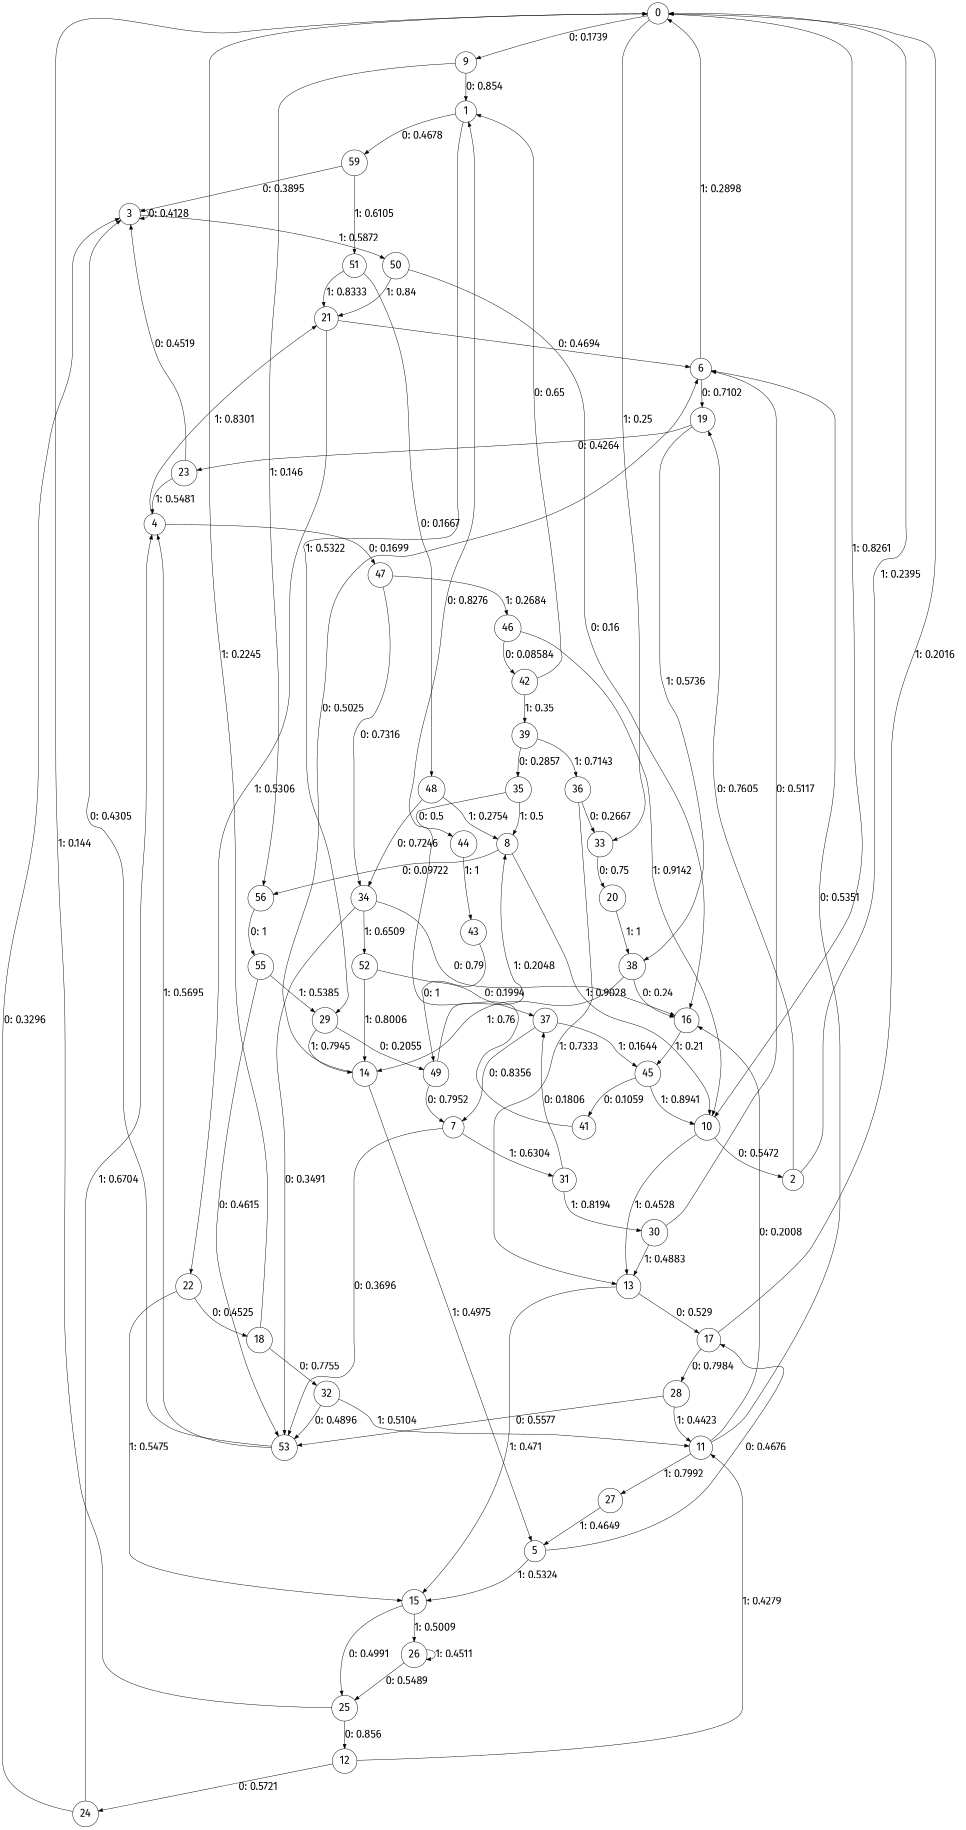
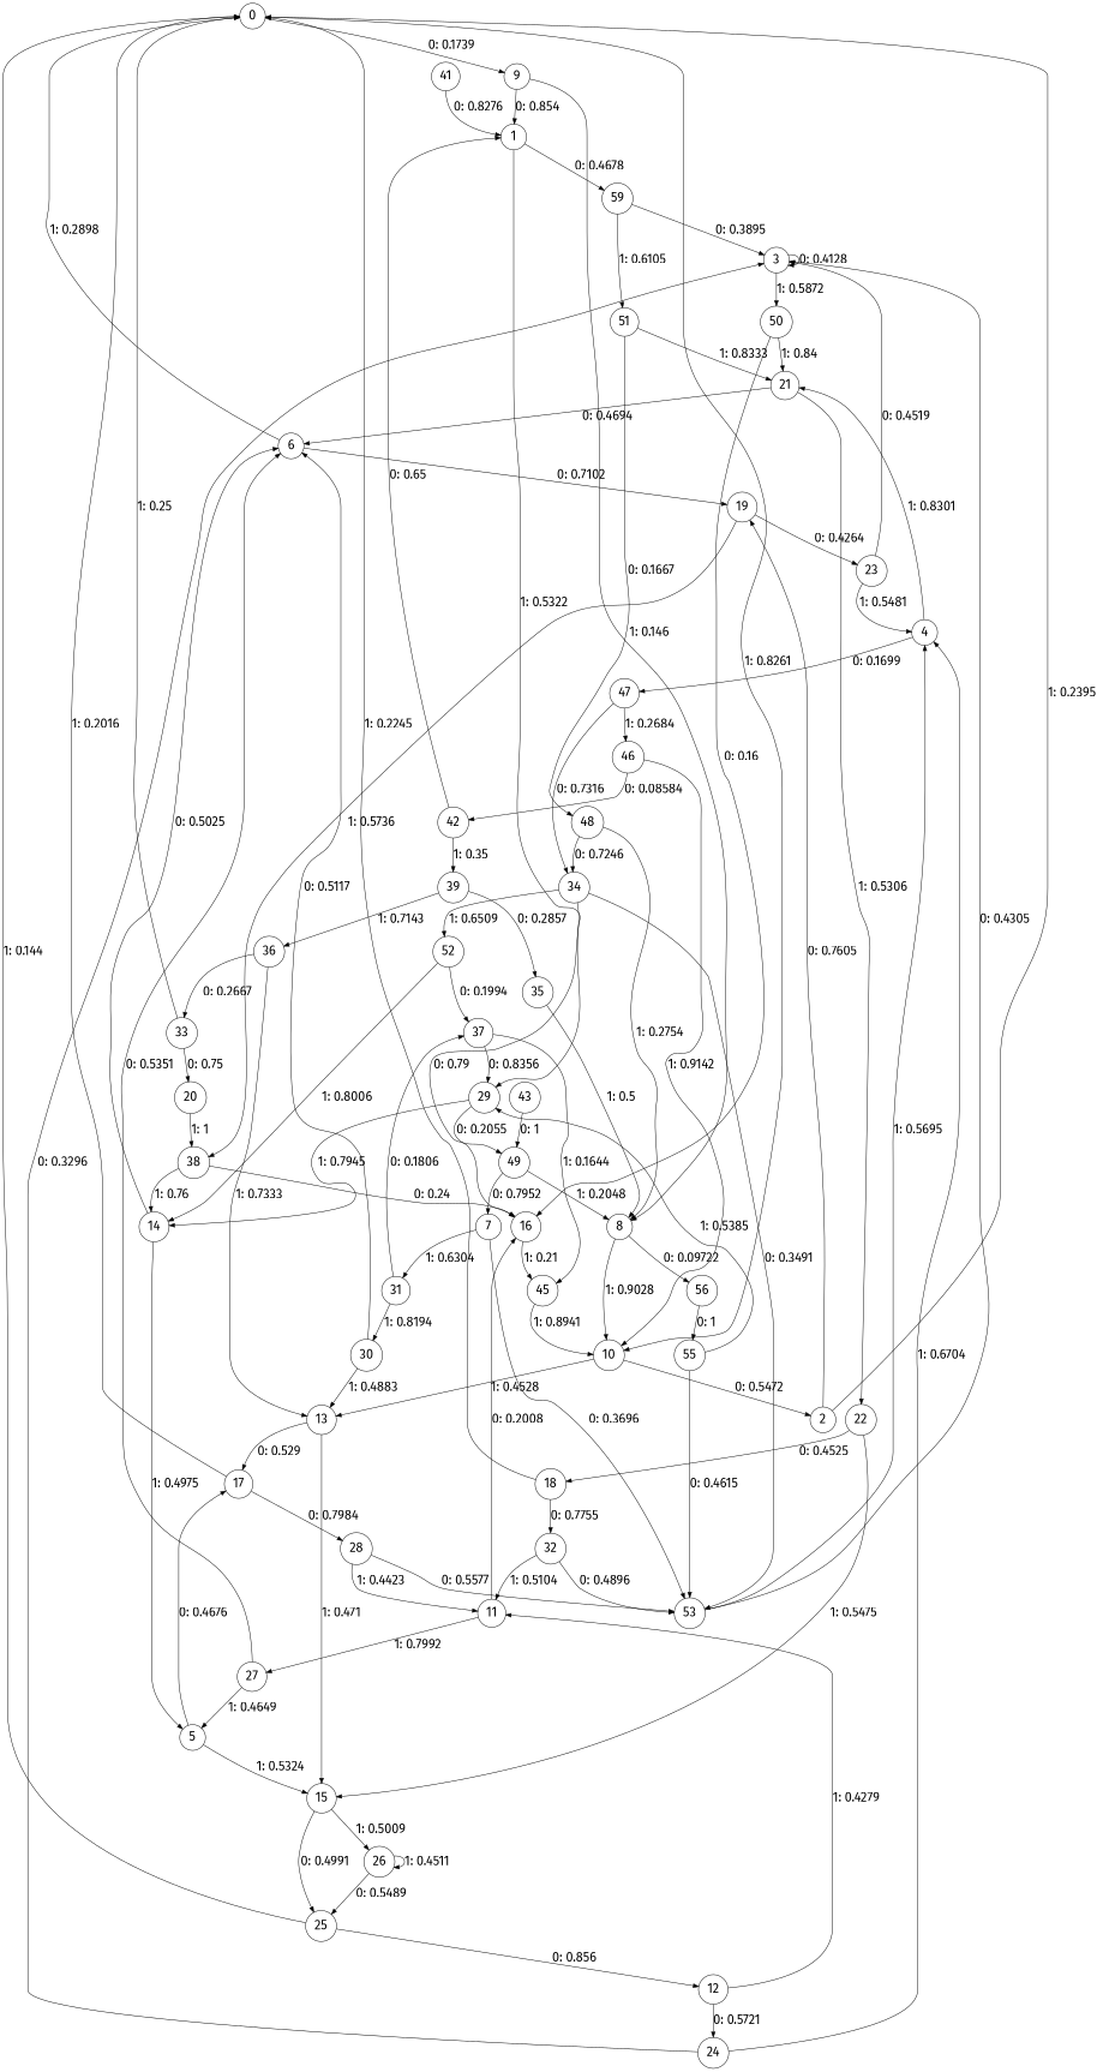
  digraph {
    fontname="Fira Sans"
    node [fontname="Fira Sans" fontsize=24 shape=circle]
    edge [fontname="Fira Sans" fontsize=24]
    0
    9
    10
    1
    8
    2
    13
    n8 [label=59]
    29
    56
    19
    17
    15
    3
    51
    14
    49
    50
    21
    48
    6
    5
    7
    23
    38
    4
    16
    22
    45
    47
    34
    46
    53
    52
    42
    18
    28
    25
    26
    11
    12
    31
    30
    37
    55
    27
    41
    24
    32
    20
    33
    35
-   44
    43
    36
    39
    0 -> 9 [label="0: 0.1739   "]
    0 -> 10 [label="1: 0.8261   "]
    9 -> 1 [label="0: 0.854    "]
-   9 -> 56 [label="1: 0.146    "]
+   9 -> 8 [label="1: 0.146    "]
    10 -> 2 [label="0: 0.5472   "]
    10 -> 13 [label="1: 0.4528   "]
    1 -> n8 [label="0: 0.4678   "]
    1 -> 29 [label="1: 0.5322   "]
    8 -> 10 [label="1: 0.9028   "]
    8 -> 56 [label="0: 0.09722  "]
    2 -> 0 [label="1: 0.2395   "]
    2 -> 19 [label="0: 0.7605   "]
    13 -> 17 [label="0: 0.529    "]
    13 -> 15 [label="1: 0.471    "]
    n8 -> 3 [label="0: 0.3895   "]
    n8 -> 51 [label="1: 0.6105   "]
    29 -> 14 [label="1: 0.7945   "]
    29 -> 49 [label="0: 0.2055   "]
    56 -> 55 [label="0: 1        "]
    19 -> 23 [label="0: 0.4264   "]
    19 -> 38 [label="1: 0.5736   "]
    17 -> 0 [label="1: 0.2016   "]
    17 -> 28 [label="0: 0.7984   "]
    15 -> 25 [label="0: 0.4991   "]
    15 -> 26 [label="1: 0.5009   "]
    3 -> 3 [label="0: 0.4128   "]
    3 -> 50 [label="1: 0.5872   "]
    51 -> 21 [label="1: 0.8333   "]
    51 -> 48 [label="0: 0.1667   "]
    14 -> 6 [label="0: 0.5025   "]
    14 -> 5 [label="1: 0.4975   "]
    49 -> 8 [label="1: 0.2048   "]
    49 -> 7 [label="0: 0.7952   "]
    50 -> 21 [label="1: 0.84     "]
    50 -> 16 [label="0: 0.16     "]
    21 -> 6 [label="0: 0.4694   "]
    21 -> 22 [label="1: 0.5306   "]
    48 -> 8 [label="1: 0.2754   "]
    48 -> 34 [label="0: 0.7246   "]
    6 -> 0 [label="1: 0.2898   "]
    6 -> 19 [label="0: 0.7102   "]
    5 -> 17 [label="0: 0.4676   "]
    5 -> 15 [label="1: 0.5324   "]
    7 -> 53 [label="0: 0.3696   "]
    7 -> 31 [label="1: 0.6304   "]
    23 -> 3 [label="0: 0.4519   "]
    23 -> 4 [label="1: 0.5481   "]
    38 -> 14 [label="1: 0.76     "]
    38 -> 16 [label="0: 0.24     "]
    4 -> 21 [label="1: 0.8301   "]
    4 -> 47 [label="0: 0.1699   "]
    16 -> 45 [label="1: 0.21     "]
    22 -> 15 [label="1: 0.5475   "]
    22 -> 18 [label="0: 0.4525   "]
    45 -> 10 [label="1: 0.8941   "]
-   45 -> 41 [label="0: 0.1059   "]
    47 -> 34 [label="0: 0.7316   "]
    47 -> 46 [label="1: 0.2684   "]
    34 -> 16 [label="0: 0.79     "]
    34 -> 53 [label="0: 0.3491   "]
    34 -> 52 [label="1: 0.6509   "]
    46 -> 10 [label="1: 0.9142   "]
    46 -> 42 [label="0: 0.08584  "]
    53 -> 3 [label="0: 0.4305   "]
    53 -> 4 [label="1: 0.5695   "]
    52 -> 14 [label="1: 0.8006   "]
    52 -> 37 [label="0: 0.1994   "]
    42 -> 1 [label="0: 0.65     "]
    42 -> 39 [label="1: 0.35     "]
    18 -> 0 [label="1: 0.2245   "]
    18 -> 32 [label="0: 0.7755   "]
    28 -> 53 [label="0: 0.5577   "]
    28 -> 11 [label="1: 0.4423   "]
    25 -> 0 [label="1: 0.144    "]
    25 -> 12 [label="0: 0.856    "]
    26 -> 25 [label="0: 0.5489   "]
    26 -> 26 [label="1: 0.4511   "]
    11 -> 16 [label="0: 0.2008   "]
    11 -> 27 [label="1: 0.7992   "]
    12 -> 11 [label="1: 0.4279   "]
    12 -> 24 [label="0: 0.5721   "]
    31 -> 30 [label="1: 0.8194   "]
    31 -> 37 [label="0: 0.1806   "]
    30 -> 13 [label="1: 0.4883   "]
    30 -> 6 [label="0: 0.5117   "]
-   37 -> 7 [label="0: 0.8356   "]
+   37 -> 29 [label="0: 0.8356   "]
    37 -> 45 [label="1: 0.1644   "]
    55 -> 29 [label="1: 0.5385   "]
    55 -> 53 [label="0: 0.4615   "]
-   11 -> 6 [label="0: 0.5351   "]
+   27 -> 6 [label="0: 0.5351   "]
    27 -> 5 [label="1: 0.4649   "]
    41 -> 1 [label="0: 0.8276   "]
    24 -> 3 [label="0: 0.3296   "]
    24 -> 4 [label="1: 0.6704   "]
    32 -> 53 [label="0: 0.4896   "]
    32 -> 11 [label="1: 0.5104   "]
    20 -> 38 [label="1: 1        "]
-   0 -> 33 [label="1: 0.25     "]
+   33 -> 0 [label="1: 0.25     "]
    33 -> 20 [label="0: 0.75     "]
    35 -> 8 [label="1: 0.5      "]
-   35 -> 44 [label="0: 0.5      "]
-   44 -> 43 [label="1: 1        "]
    43 -> 49 [label="0: 1        "]
    36 -> 13 [label="1: 0.7333   "]
    36 -> 33 [label="0: 0.2667   "]
    39 -> 35 [label="0: 0.2857   "]
    39 -> 36 [label="1: 0.7143   "]
  }
